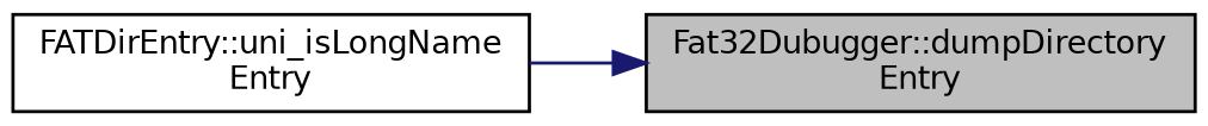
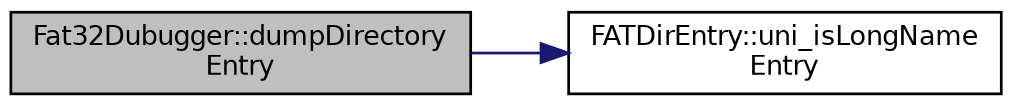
  digraph {
    rankdir=LR
    node [color=black fontname=Helvetica fontsize=10 shape=record style=filled]
    n1 [fillcolor=grey75 fontcolor=black height=0.2 label="Fat32Dubugger::dumpDirectory\lEntry" width=0.4]
    n2 [fillcolor=white height=0.2 label="FATDirEntry::uni_isLongName\lEntry" width=0.4]
-   n2 -> n1 [color=midnightblue fontname=Helvetica fontsize=10 labelfontname=Helvetica labelfontsize=10 style=solid]
+   n1 -> n2 [color=midnightblue fontname=Helvetica fontsize=10 labelfontname=Helvetica labelfontsize=10 style=solid]
  }
